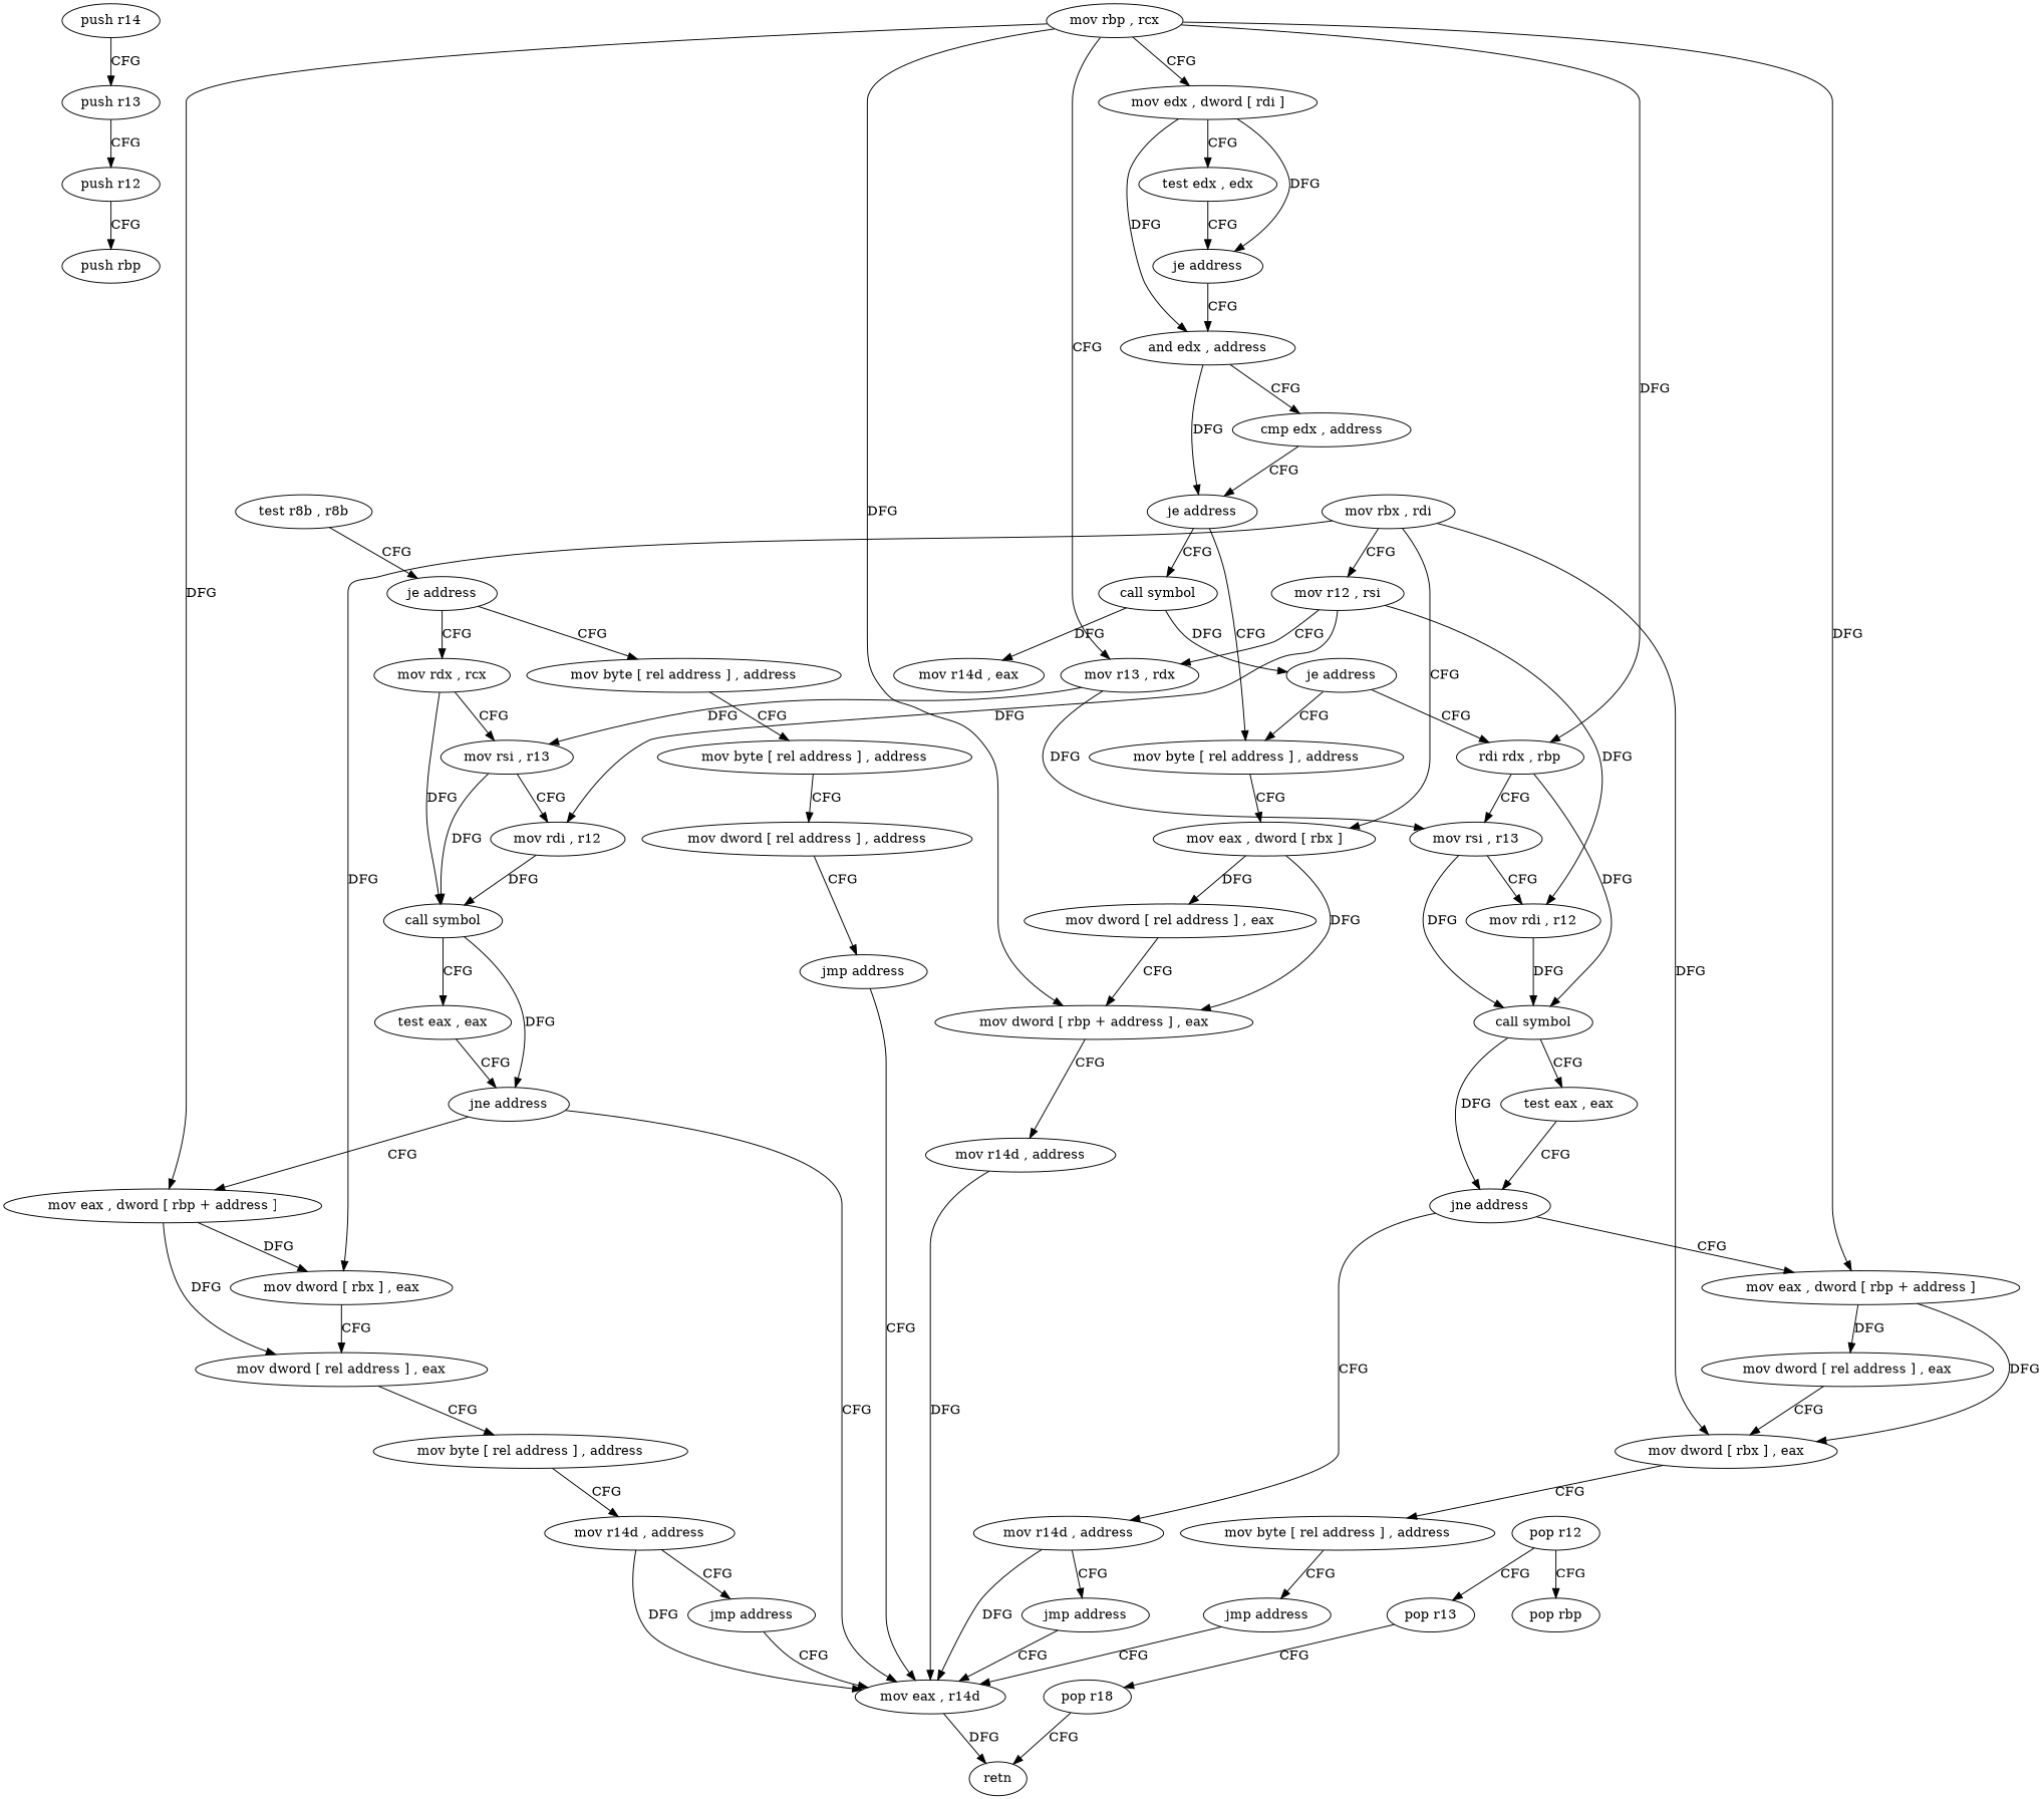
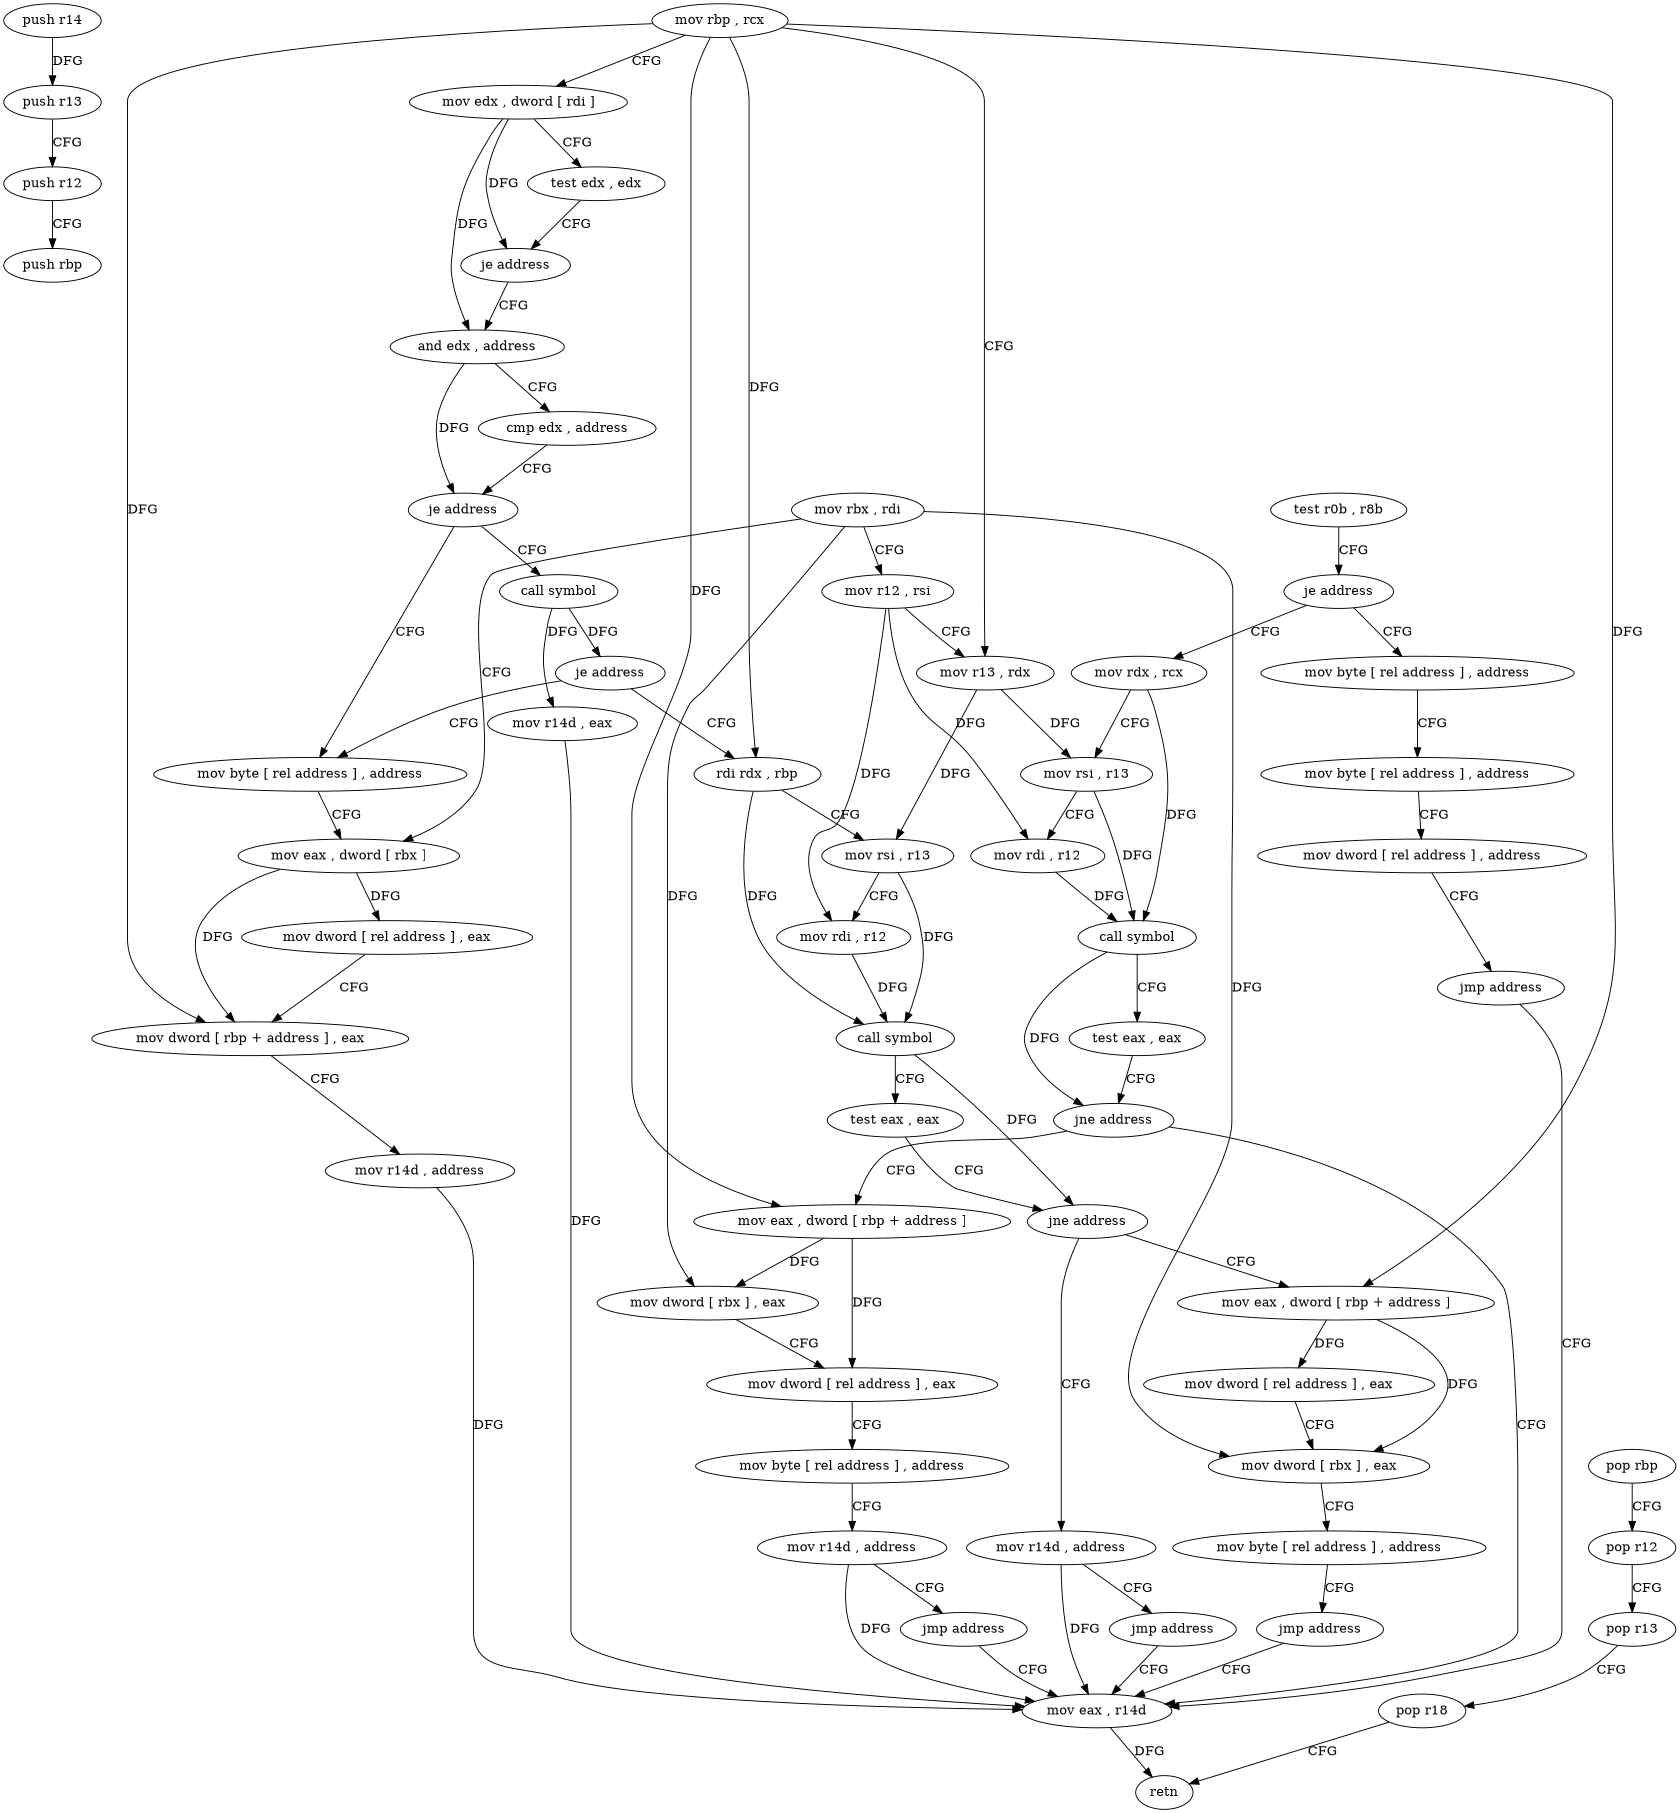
  digraph {
    n1 [label="push r14"]
    n2 [label="push r13"]
    n3 [label="push r12"]
    n4 [label="push rbp"]
    n5 [label="mov rbx , rdi"]
    n6 [label="mov r12 , rsi"]
    n7 [label="mov eax , dword [ rbx ]"]
    n8 [label="mov dword [ rbx ] , eax"]
    n9 [label="mov dword [ rbx ] , eax"]
    n10 [label="mov r13 , rdx"]
    n11 [label="mov rdi , r12"]
    n12 [label="mov rdi , r12"]
    n13 [label="mov dword [ rbp + address ] , eax"]
    n14 [label="mov dword [ rel address ] , eax"]
    n15 [label="mov dword [ rel address ] , eax"]
    n16 [label="mov byte [ rel address ] , address"]
    n17 [label="mov rsi , r13"]
    n18 [label="mov rsi , r13"]
    n19 [label="call symbol"]
    n20 [label="call symbol"]
    n21 [label="mov rbp , rcx"]
    n22 [label="mov edx , dword [ rdi ]"]
    n23 [label="mov eax , dword [ rbp + address ]"]
    n24 [label="rdi rdx , rbp"]
    n25 [label="mov eax , dword [ rbp + address ]"]
    n26 [label="test edx , edx"]
    n27 [label="je address"]
    n28 [label="and edx , address"]
    n29 [label="mov r14d , address"]
    n30 [label="mov dword [ rel address ] , eax"]
    n31 [label="cmp edx , address"]
    n32 [label="je address"]
-   n33 [label="test r8b , r8b"]
+   n33 [label="test r0b , r8b"]
    n34 [label="je address"]
    n35 [label="mov eax , r14d"]
    n36 [label=retn]
    n37 [label="call symbol"]
    n38 [label="mov byte [ rel address ] , address"]
    n39 [label="mov rdx , rcx"]
    n40 [label="mov byte [ rel address ] , address"]
    n41 [label="mov byte [ rel address ] , address"]
    n42 [label="test eax , eax"]
    n43 [label="jne address"]
    n44 [label="mov dword [ rel address ] , address"]
    n45 [label="mov r14d , eax"]
    n46 [label="je address"]
    n47 [label="mov byte [ rel address ] , address"]
    n48 [label="jmp address"]
    n49 [label="test eax , eax"]
    n50 [label="jne address"]
    n51 [label="pop rbp"]
    n52 [label="pop r12"]
    n53 [label="pop r13"]
    n54 [label="pop r18"]
    n55 [label="mov r14d , address"]
    n56 [label="jmp address"]
    n57 [label="mov r14d , address"]
    n58 [label="jmp address"]
    n59 [label="jmp address"]
-   n1 -> n2 [label=CFG]
+   n1 -> n2 [label=DFG]
    n2 -> n3 [label=CFG]
    n3 -> n4 [label=CFG]
    n5 -> n6 [label=CFG]
    n5 -> n7 [label=CFG]
    n5 -> n8 [label=DFG]
    n5 -> n9 [label=DFG]
    n6 -> n10 [label=CFG]
    n6 -> n11 [label=DFG]
    n6 -> n12 [label=DFG]
    n7 -> n13 [label=DFG]
    n7 -> n14 [label=DFG]
    n8 -> n15 [label=CFG]
    n9 -> n16 [label=CFG]
    n10 -> n17 [label=DFG]
    n10 -> n18 [label=DFG]
    n11 -> n19 [label=DFG]
    n12 -> n20 [label=DFG]
    n13 -> n29 [label=CFG]
    n14 -> n13 [label=CFG]
    n15 -> n47 [label=CFG]
    n16 -> n59 [label=CFG]
    n17 -> n11 [label=CFG]
    n17 -> n19 [label=DFG]
    n18 -> n12 [label=CFG]
    n18 -> n20 [label=DFG]
    n19 -> n42 [label=CFG]
    n19 -> n43 [label=DFG]
    n20 -> n49 [label=CFG]
    n20 -> n50 [label=DFG]
    n21 -> n10 [label=CFG]
    n21 -> n13 [label=DFG]
    n21 -> n22 [label=CFG]
    n21 -> n23 [label=DFG]
    n21 -> n24 [label=DFG]
    n21 -> n25 [label=DFG]
    n22 -> n26 [label=CFG]
    n22 -> n27 [label=DFG]
    n22 -> n28 [label=DFG]
    n23 -> n8 [label=DFG]
    n23 -> n15 [label=DFG]
    n24 -> n18 [label=CFG]
    n24 -> n20 [label=DFG]
    n25 -> n9 [label=DFG]
    n25 -> n30 [label=DFG]
    n26 -> n27 [label=CFG]
    n27 -> n28 [label=CFG]
    n28 -> n31 [label=CFG]
    n28 -> n32 [label=DFG]
    n29 -> n35 [label=DFG]
    n30 -> n9 [label=CFG]
    n31 -> n32 [label=CFG]
    n32 -> n37 [label=CFG]
    n32 -> n38 [label=CFG]
    n33 -> n34 [label=CFG]
    n34 -> n39 [label=CFG]
    n34 -> n40 [label=CFG]
    n35 -> n36 [label=DFG]
    n37 -> n45 [label=DFG]
    n37 -> n46 [label=DFG]
    n38 -> n7 [label=CFG]
    n39 -> n17 [label=CFG]
    n39 -> n19 [label=DFG]
    n40 -> n41 [label=CFG]
    n41 -> n44 [label=CFG]
    n42 -> n43 [label=CFG]
    n43 -> n23 [label=CFG]
    n43 -> n35 [label=CFG]
    n44 -> n48 [label=CFG]
+   n45 -> n35 [label=DFG]
    n46 -> n24 [label=CFG]
    n46 -> n38 [label=CFG]
    n47 -> n55 [label=CFG]
    n48 -> n35 [label=CFG]
    n49 -> n50 [label=CFG]
    n50 -> n25 [label=CFG]
    n50 -> n57 [label=CFG]
-   n52 -> n51 [label=CFG]
+   n51 -> n52 [label=CFG]
    n52 -> n53 [label=CFG]
    n53 -> n54 [label=CFG]
    n54 -> n36 [label=CFG]
    n55 -> n35 [label=DFG]
    n55 -> n56 [label=CFG]
    n56 -> n35 [label=CFG]
    n57 -> n35 [label=DFG]
    n57 -> n58 [label=CFG]
    n58 -> n35 [label=CFG]
    n59 -> n35 [label=CFG]
  }
